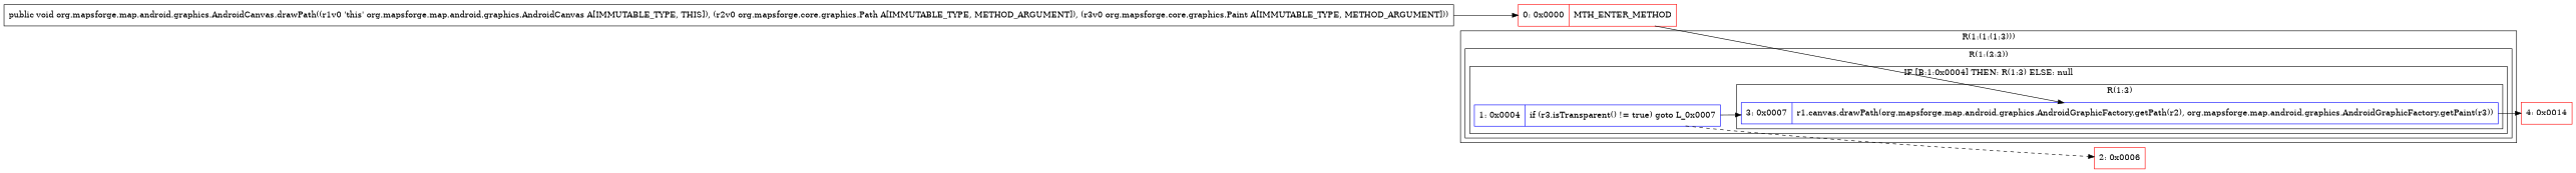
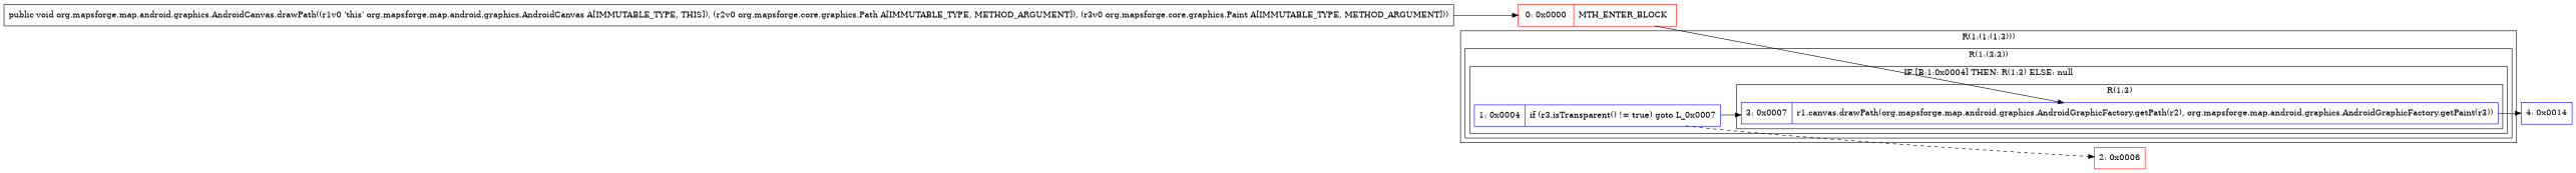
  digraph {
    rankdir=LR
    node [color=red shape=record]
    n1 [color=blue label="{3\:\ 0x0007|r1.canvas.drawPath(org.mapsforge.map.android.graphics.AndroidGraphicFactory.getPath(r2), org.mapsforge.map.android.graphics.AndroidGraphicFactory.getPaint(r3))\l}"]
    n2 [color=blue label="{1\:\ 0x0004|if (r3.isTransparent() != true) goto L_0x0007\l}"]
-   n3 [label="{4\:\ 0x0014}"]
+   n3 [color=blue label="{4\:\ 0x0014}"]
    n4 [label="{2\:\ 0x0006}"]
-   n5 [label="{0\:\ 0x0000|MTH_ENTER_METHOD\l}"]
+   n5 [label="{0\:\ 0x0000|MTH_ENTER_BLOCK\l}"]
    n6 [label="{public void org.mapsforge.map.android.graphics.AndroidCanvas.drawPath((r1v0 'this' org.mapsforge.map.android.graphics.AndroidCanvas A[IMMUTABLE_TYPE, THIS]), (r2v0 org.mapsforge.core.graphics.Path A[IMMUTABLE_TYPE, METHOD_ARGUMENT]), (r3v0 org.mapsforge.core.graphics.Paint A[IMMUTABLE_TYPE, METHOD_ARGUMENT])) }" color=""]
    subgraph cluster_1 {
      label="R(1:(1:(1:3)))"
      subgraph cluster_2 {
        label="R(1:(3:3))"
        subgraph cluster_3 {
          label="IF [B:1:0x0004] THEN: R(1:3) ELSE: null"
          n2
          subgraph cluster_4 {
            label="R(1:3)"
            n1
          }
        }
      }
    }
    n1 -> n3
    n2 -> n1
    n2 -> n4 [style=dashed]
    n5 -> n1
    n6 -> n5
  }
